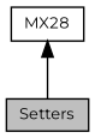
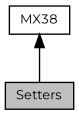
  digraph {
    rankdir=TB
    fontname=Montserrat
    node [color=black fontname=Montserrat fontsize=10 shape=record style=filled]
    n1 [fillcolor=grey75 fontcolor=black height=0.2 label=Setters width=0.4]
-   n2 [fillcolor=white height=0.2 label=MX28 width=0.4]
+   n2 [fillcolor=white height=0.2 label=MX38 width=0.4]
    n2 -> n1 [dir=back fontname=Montserrat fontsize=10 labelfontname=Helvetica labelfontsize=10 shape=plaintext style=solid]
  }
